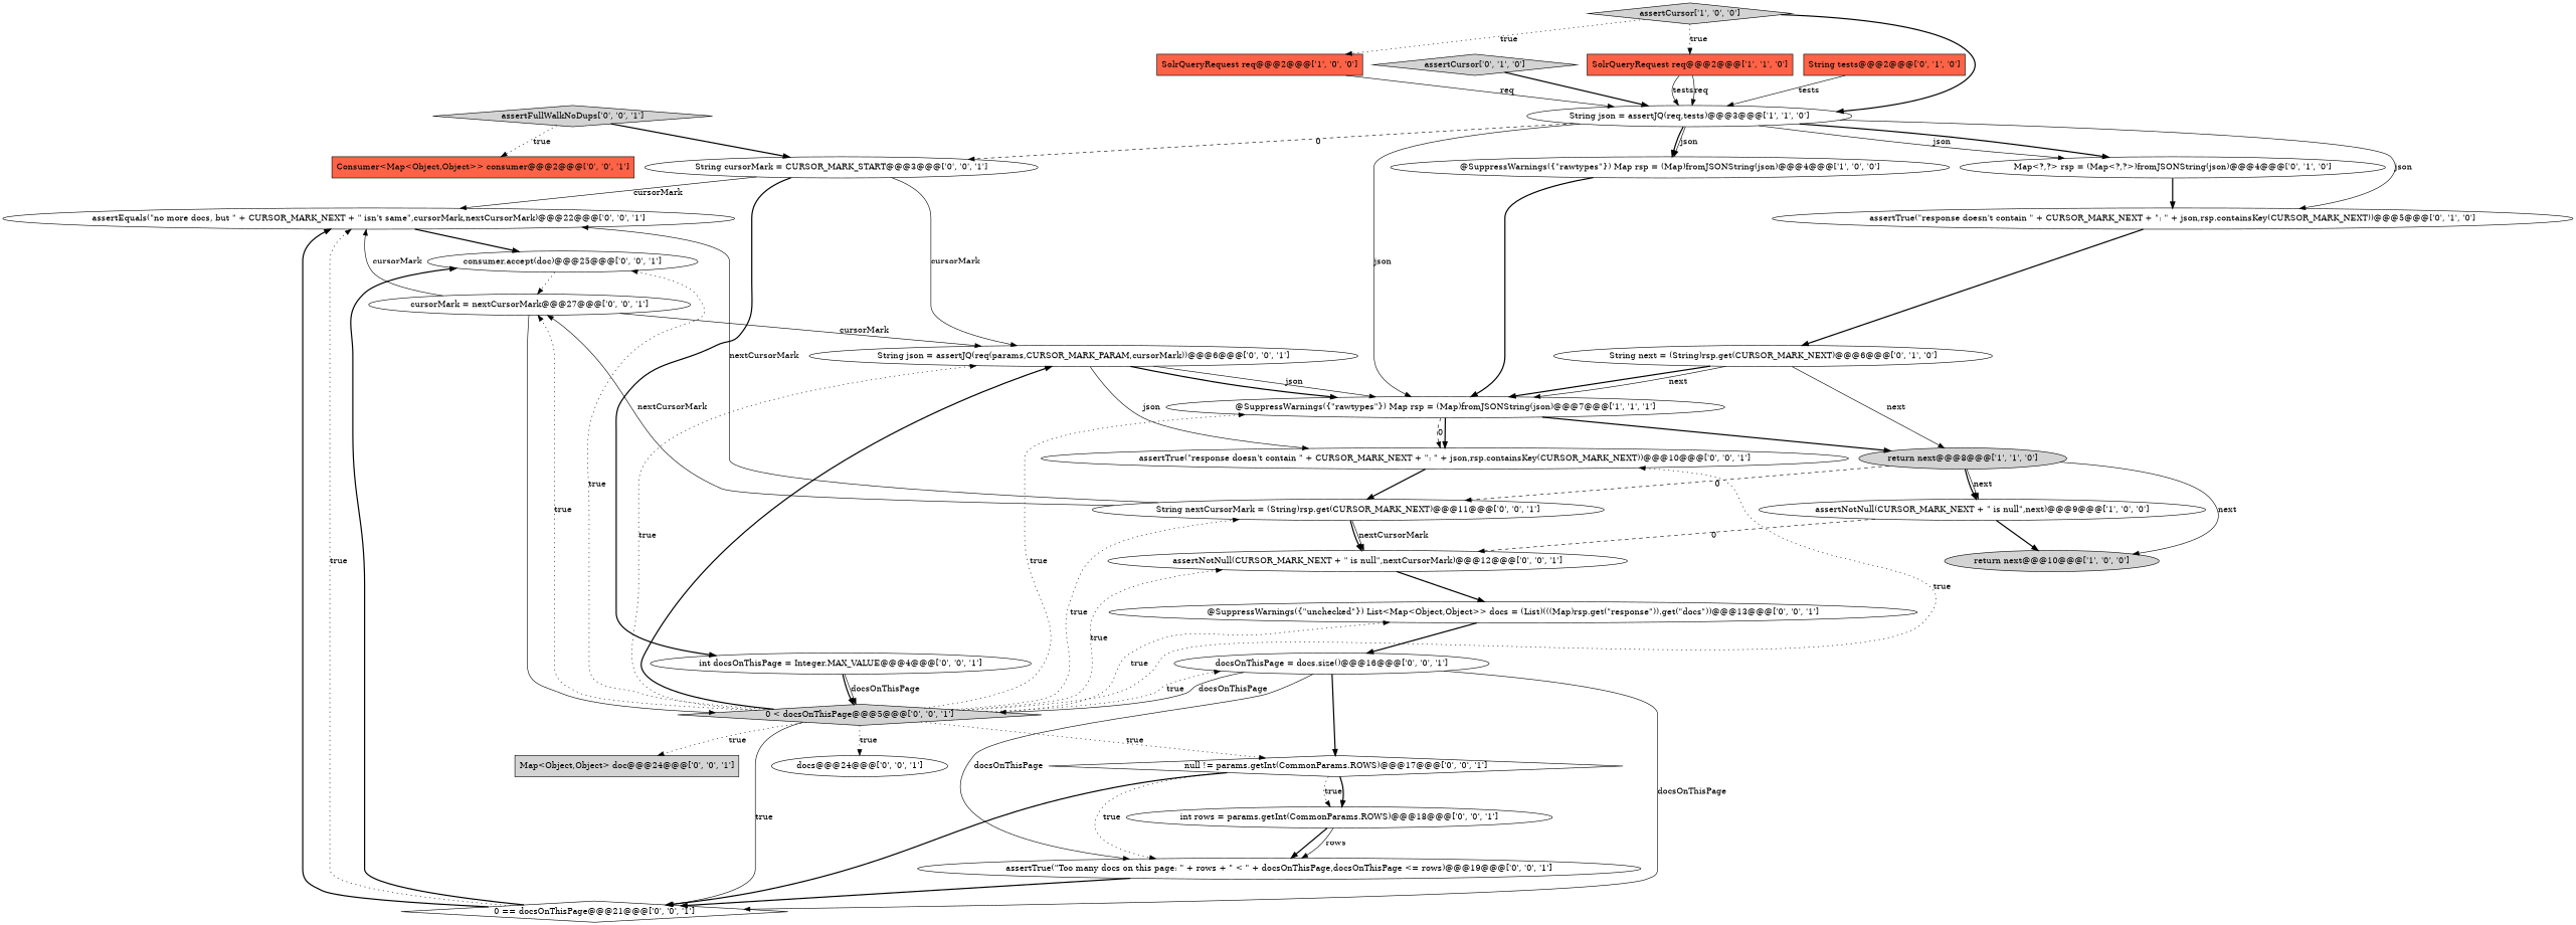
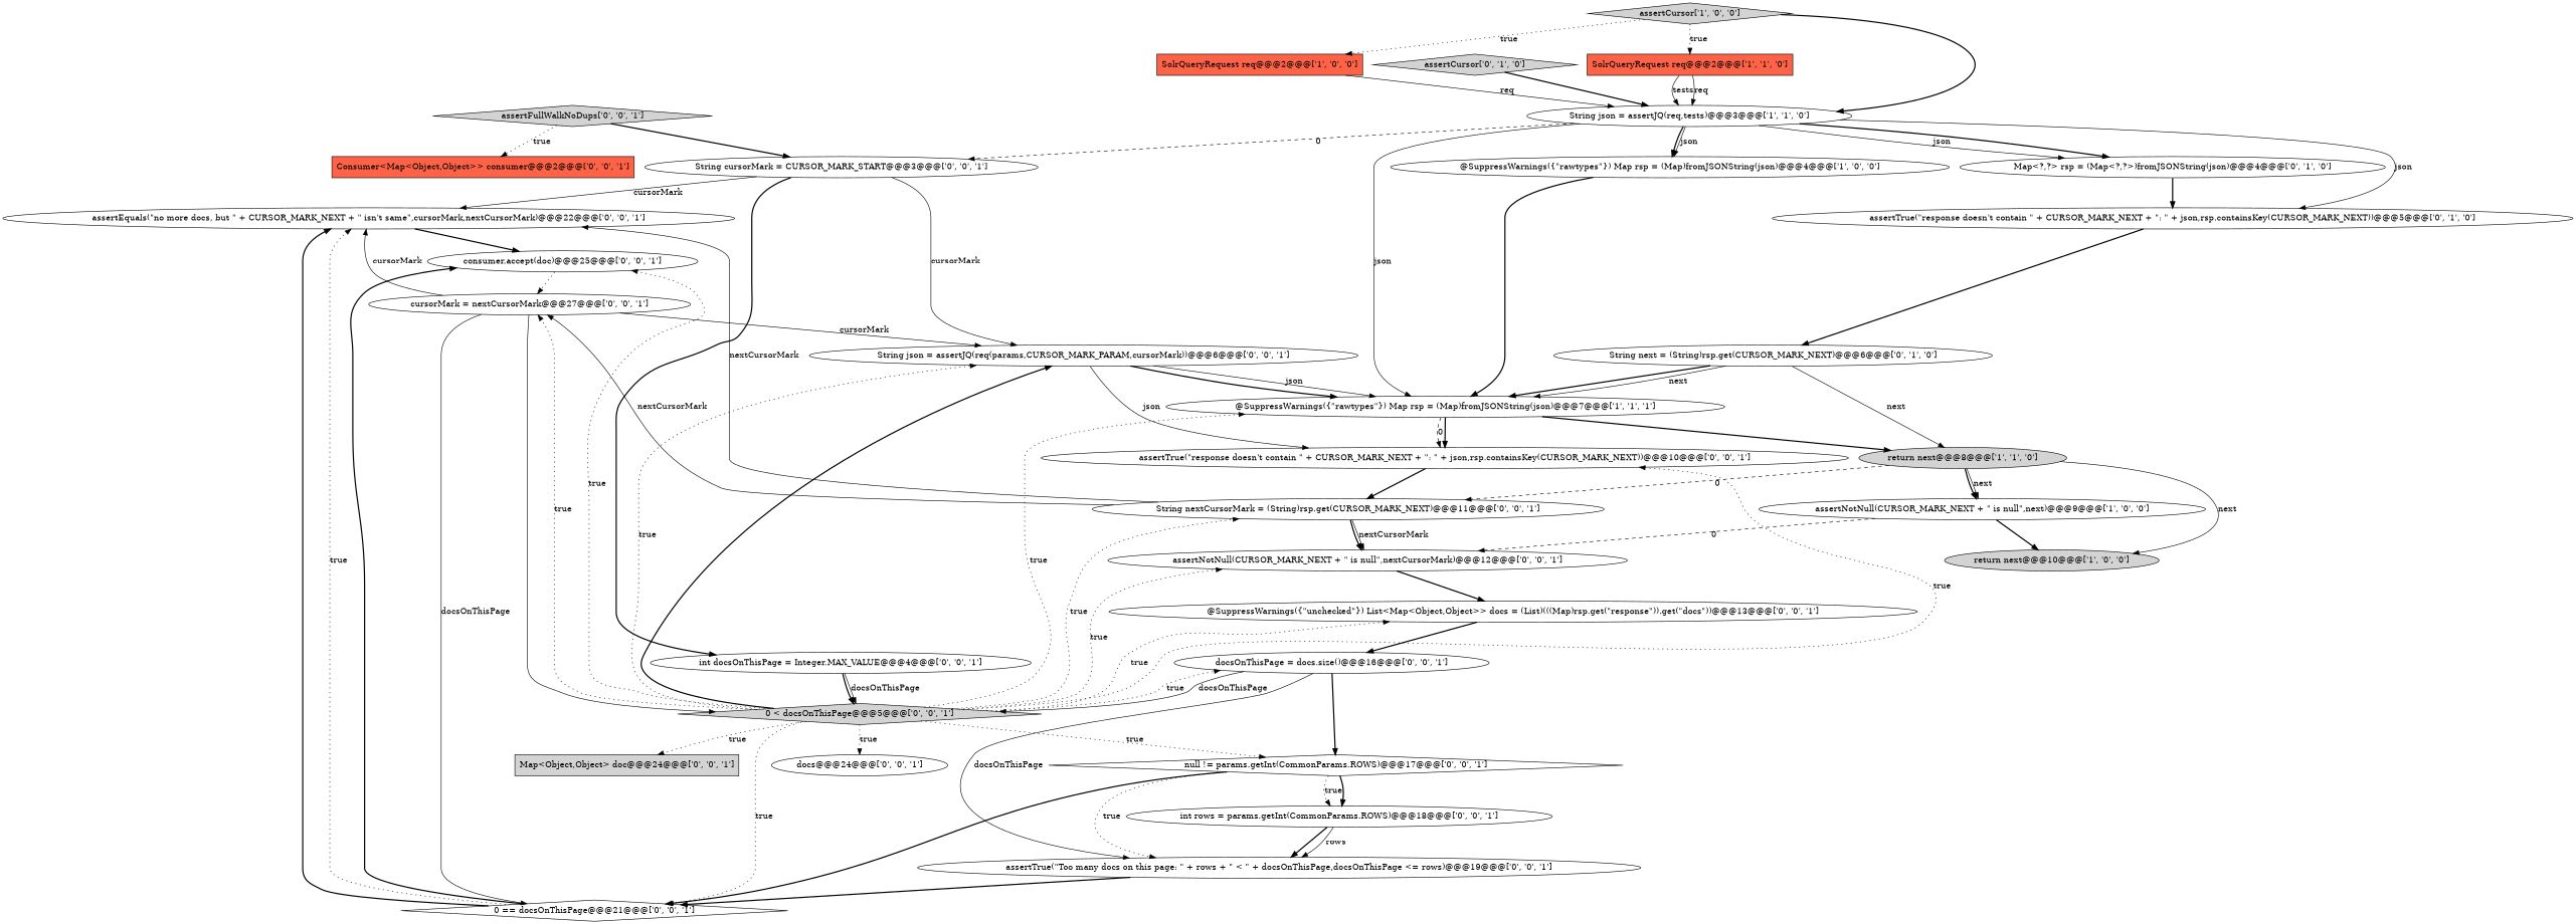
  digraph {
    node [fillcolor=white shape=ellipse style=filled]
    edge [style=bold]
    n1 [fillcolor=tomato label="Consumer<Map<Object,Object>> consumer@@@2@@@['0', '0', '1']" shape=box]
    n2 [label="String cursorMark = CURSOR_MARK_START@@@3@@@['0', '0', '1']"]
    n3 [label="assertEquals(\"no more docs, but \" + CURSOR_MARK_NEXT + \" isn't same\",cursorMark,nextCursorMark)@@@22@@@['0', '0', '1']"]
    n4 [label="String json = assertJQ(req(params,CURSOR_MARK_PARAM,cursorMark))@@@6@@@['0', '0', '1']"]
    n5 [label="int docsOnThisPage = Integer.MAX_VALUE@@@4@@@['0', '0', '1']"]
    n6 [label="consumer.accept(doc)@@@25@@@['0', '0', '1']"]
    n7 [label="@SuppressWarnings({\"rawtypes\"}) Map rsp = (Map)fromJSONString(json)@@@7@@@['1', '1', '1']"]
    n8 [label="assertTrue(\"response doesn't contain \" + CURSOR_MARK_NEXT + \": \" + json,rsp.containsKey(CURSOR_MARK_NEXT))@@@10@@@['0', '0', '1']"]
    n9 [fillcolor=lightgray label="0 < docsOnThisPage@@@5@@@['0', '0', '1']" shape=diamond]
    n10 [label="String json = assertJQ(req,tests)@@@3@@@['1', '1', '0']"]
    n11 [label="@SuppressWarnings({\"rawtypes\"}) Map rsp = (Map)fromJSONString(json)@@@4@@@['1', '0', '0']"]
    n12 [label="assertTrue(\"response doesn't contain \" + CURSOR_MARK_NEXT + \": \" + json,rsp.containsKey(CURSOR_MARK_NEXT))@@@5@@@['0', '1', '0']"]
    n13 [label="Map<?,?> rsp = (Map<?,?>)fromJSONString(json)@@@4@@@['0', '1', '0']"]
    n14 [fillcolor=lightgray label="return next@@@8@@@['1', '1', '0']"]
    n15 [label="String next = (String)rsp.get(CURSOR_MARK_NEXT)@@@6@@@['0', '1', '0']"]
    n16 [label="String nextCursorMark = (String)rsp.get(CURSOR_MARK_NEXT)@@@11@@@['0', '0', '1']"]
    n17 [label="cursorMark = nextCursorMark@@@27@@@['0', '0', '1']"]
    n18 [label="assertNotNull(CURSOR_MARK_NEXT + \" is null\",nextCursorMark)@@@12@@@['0', '0', '1']"]
    n19 [label="@SuppressWarnings({\"unchecked\"}) List<Map<Object,Object>> docs = (List)(((Map)rsp.get(\"response\")).get(\"docs\"))@@@13@@@['0', '0', '1']"]
    n20 [label="null != params.getInt(CommonParams.ROWS)@@@17@@@['0', '0', '1']" shape=diamond]
    n21 [label="int rows = params.getInt(CommonParams.ROWS)@@@18@@@['0', '0', '1']"]
    n22 [label="0 == docsOnThisPage@@@21@@@['0', '0', '1']" shape=diamond]
    n23 [label="assertTrue(\"Too many docs on this page: \" + rows + \" < \" + docsOnThisPage,docsOnThisPage <= rows)@@@19@@@['0', '0', '1']"]
    n24 [fillcolor=lightgray label="assertFullWalkNoDups['0', '0', '1']" shape=diamond]
    n25 [label="docsOnThisPage = docs.size()@@@16@@@['0', '0', '1']"]
    n26 [fillcolor=lightgray label="return next@@@10@@@['1', '0', '0']"]
    n27 [label="assertNotNull(CURSOR_MARK_NEXT + \" is null\",next)@@@9@@@['1', '0', '0']"]
    n28 [label="docs@@@24@@@['0', '0', '1']"]
    n29 [fillcolor=lightgray label="Map<Object,Object> doc@@@24@@@['0', '0', '1']" shape=box]
    n30 [fillcolor=tomato label="SolrQueryRequest req@@@2@@@['1', '0', '0']" shape=box]
    n31 [fillcolor=lightgray label="assertCursor['0', '1', '0']" shape=diamond]
    n32 [fillcolor=tomato label="SolrQueryRequest req@@@2@@@['1', '1', '0']" shape=box]
-   n33 [fillcolor=tomato label="String tests@@@2@@@['0', '1', '0']" shape=box]
    n34 [fillcolor=lightgray label="assertCursor['1', '0', '0']" shape=diamond]
    n2 -> n3 [label=cursorMark style=solid]
    n2 -> n4 [label=cursorMark style=solid]
    n2 -> n5
    n3 -> n6
    n4 -> n7 [label=json style=solid]
    n4 -> n7
    n4 -> n8 [label=json style=solid]
    n5 -> n9
    n5 -> n9 [label=docsOnThisPage style=solid]
    n6 -> n17 [style=dotted]
    n7 -> n8
    n7 -> n8 [label=0 style=dashed]
    n7 -> n14
    n8 -> n16
    n9 -> n4
    n9 -> n4 [label=true style=dotted]
    n9 -> n6 [label=true style=dotted]
    n9 -> n7 [label=true style=dotted]
    n9 -> n8 [label=true style=dotted]
    n9 -> n16 [label=true style=dotted]
    n9 -> n17 [label=true style=dotted]
    n9 -> n18 [label=true style=dotted]
    n9 -> n19 [label=true style=dotted]
    n9 -> n20 [label=true style=dotted]
-   n9 -> n22 [label=true style=solid]
+   n9 -> n22 [label=true style=dotted]
    n9 -> n25 [label=true style=dotted]
    n9 -> n28 [label=true style=dotted]
    n9 -> n29 [label=true style=dotted]
    n10 -> n2 [label=0 style=dashed]
    n10 -> n7 [label=json style=solid]
    n10 -> n11 [label=json style=solid]
    n10 -> n11
    n10 -> n12 [label=json style=solid]
    n10 -> n13
    n10 -> n13 [label=json style=solid]
    n11 -> n7
    n12 -> n15
    n13 -> n12
    n14 -> n16 [label=0 style=dashed]
    n14 -> n26 [label=next style=solid]
    n14 -> n27 [label=next style=solid]
    n14 -> n27
    n15 -> n7
    n15 -> n7 [label=next style=solid]
    n15 -> n14 [label=next style=solid]
    n16 -> n3 [label=nextCursorMark style=solid]
    n16 -> n17 [label=nextCursorMark style=solid]
    n16 -> n18
    n16 -> n18 [label=nextCursorMark style=solid]
    n17 -> n3 [label=cursorMark style=solid]
    n17 -> n4 [label=cursorMark style=solid]
    n17 -> n9 [style=solid]
    n18 -> n19
    n19 -> n25
    n20 -> n21 [label=true style=dotted]
    n20 -> n21
    n20 -> n22
    n20 -> n23 [label=true style=dotted]
    n21 -> n23
    n21 -> n23 [label=rows style=solid]
    n22 -> n3
    n22 -> n3 [label=true style=dotted]
    n22 -> n6
    n23 -> n22
    n24 -> n1 [label=true style=dotted]
    n24 -> n2
    n25 -> n9 [label=docsOnThisPage style=solid]
    n25 -> n20
-   n25 -> n22 [label=docsOnThisPage style=solid]
+   n17 -> n22 [label=docsOnThisPage style=solid]
    n25 -> n23 [label=docsOnThisPage style=solid]
    n27 -> n18 [label=0 style=dashed]
    n27 -> n26
    n30 -> n10 [label=req style=solid]
    n31 -> n10
    n32 -> n10 [label=tests style=solid]
    n32 -> n10 [label=req style=solid]
-   n33 -> n10 [label=tests style=solid]
    n34 -> n10
    n34 -> n30 [label=true style=dotted]
    n34 -> n32 [label=true style=dotted]
  }
